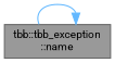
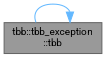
  digraph {
    rankdir=LR
    fontname=Roboto
-   n1 [color=gray40 fillcolor=grey60 fontcolor=black fontname=Roboto fontsize=10 height=0.2 label="tbb::tbb_exception\l::name" shape=box style=filled width=0.4]
+   n1 [color=gray40 fillcolor=grey60 fontcolor=black fontname=Roboto fontsize=10 height=0.2 label="tbb::tbb_exception\l::tbb" shape=box style=filled width=0.4]
    n1 -> n1 [color=steelblue1 fontname=Roboto fontsize=10 labelfontname=Helvetica labelfontsize=10 style=solid]
  }
